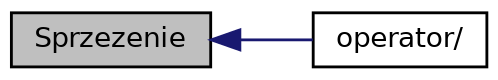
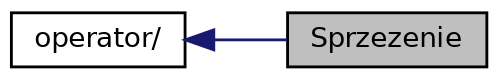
  digraph {
    rankdir=LR
    node [color=black fontname=Helvetica fontsize=10 shape=record style=filled]
    n1 [fillcolor=grey75 fontcolor=black height=0.2 label=Sprzezenie width=0.4]
    n2 [fillcolor=white height=0.2 label="operator/" width=0.4]
-   n1 -> n2 [color=midnightblue dir=back fontname=Helvetica fontsize=10 labelfontname=Helvetica labelfontsize=10 style=solid]
+   n2 -> n1 [color=midnightblue dir=back fontname=Helvetica fontsize=10 labelfontname=Helvetica labelfontsize=10 style=solid]
  }
